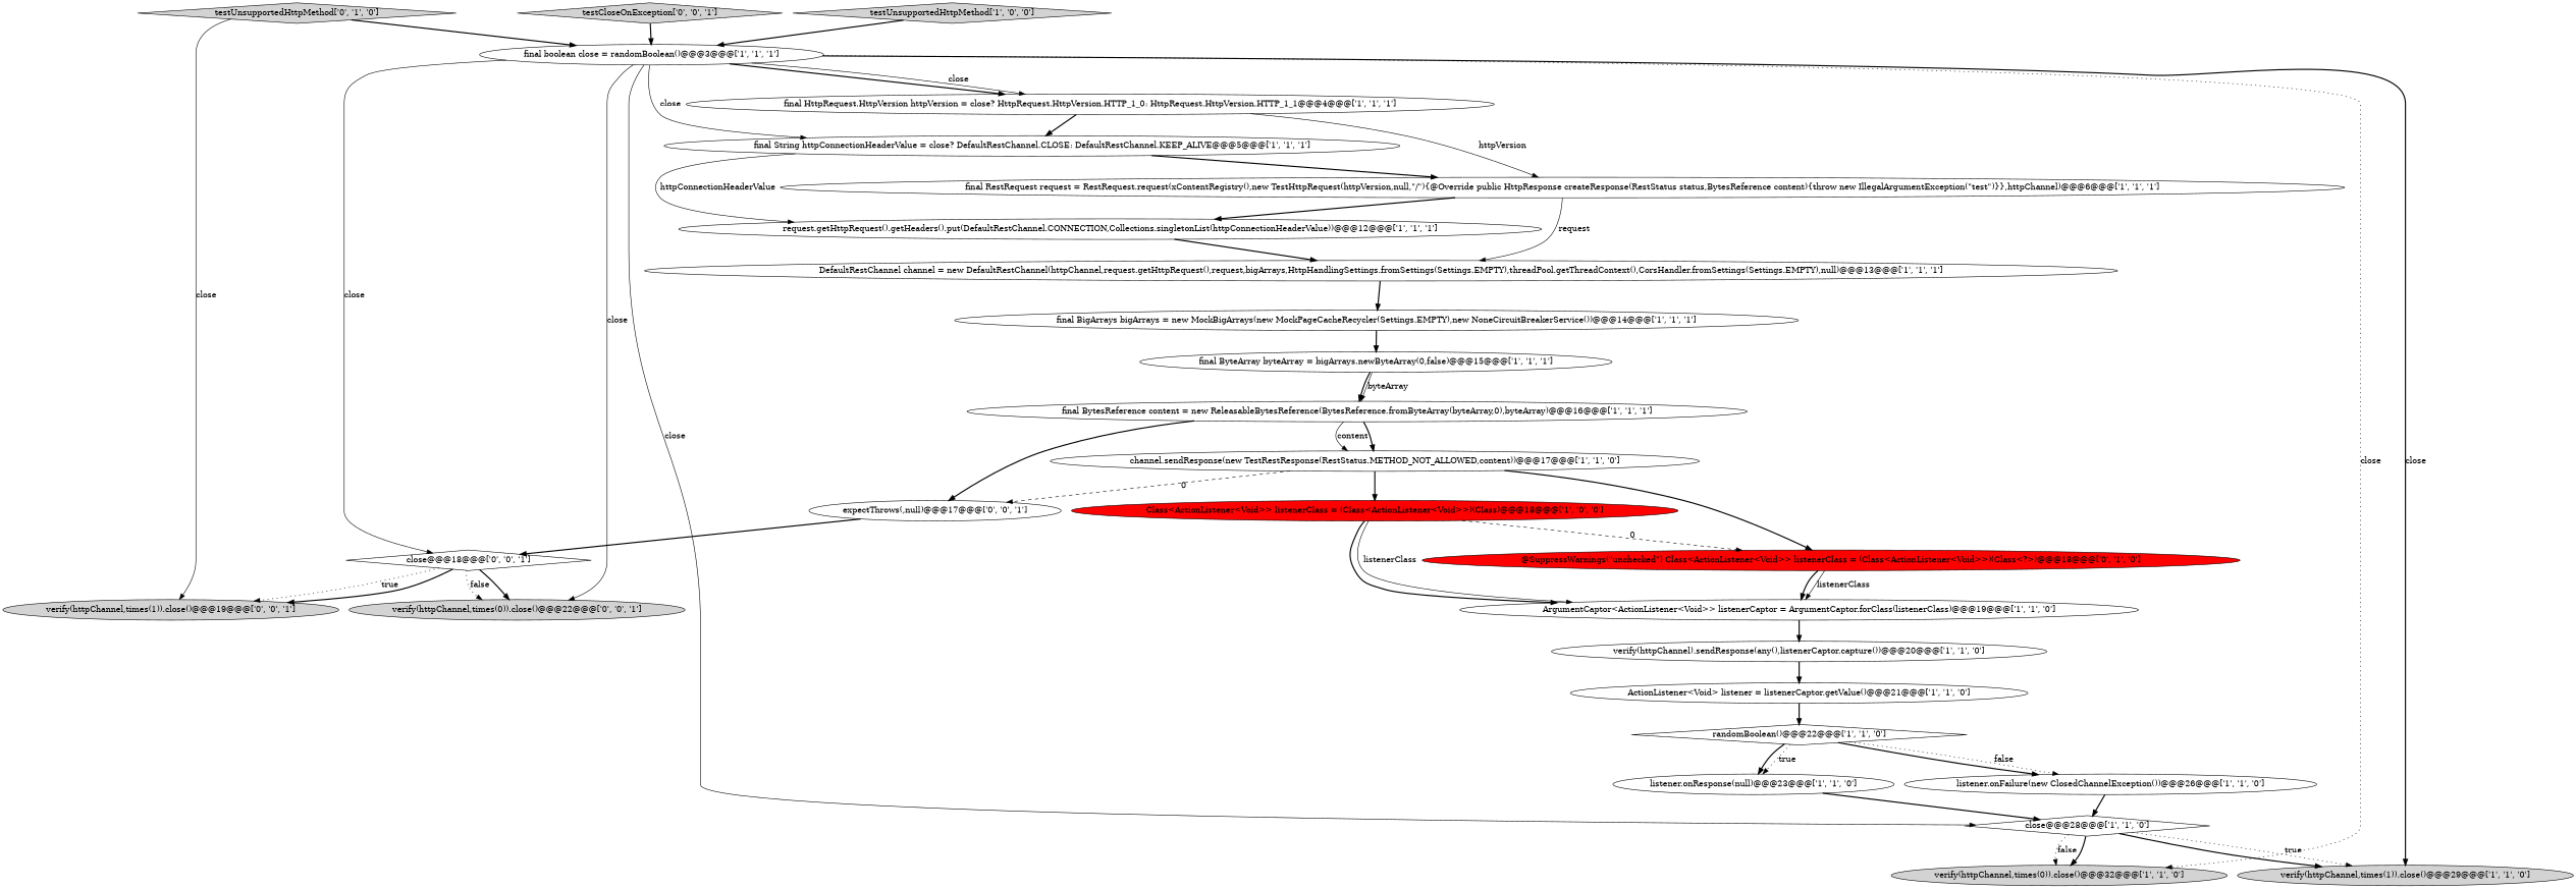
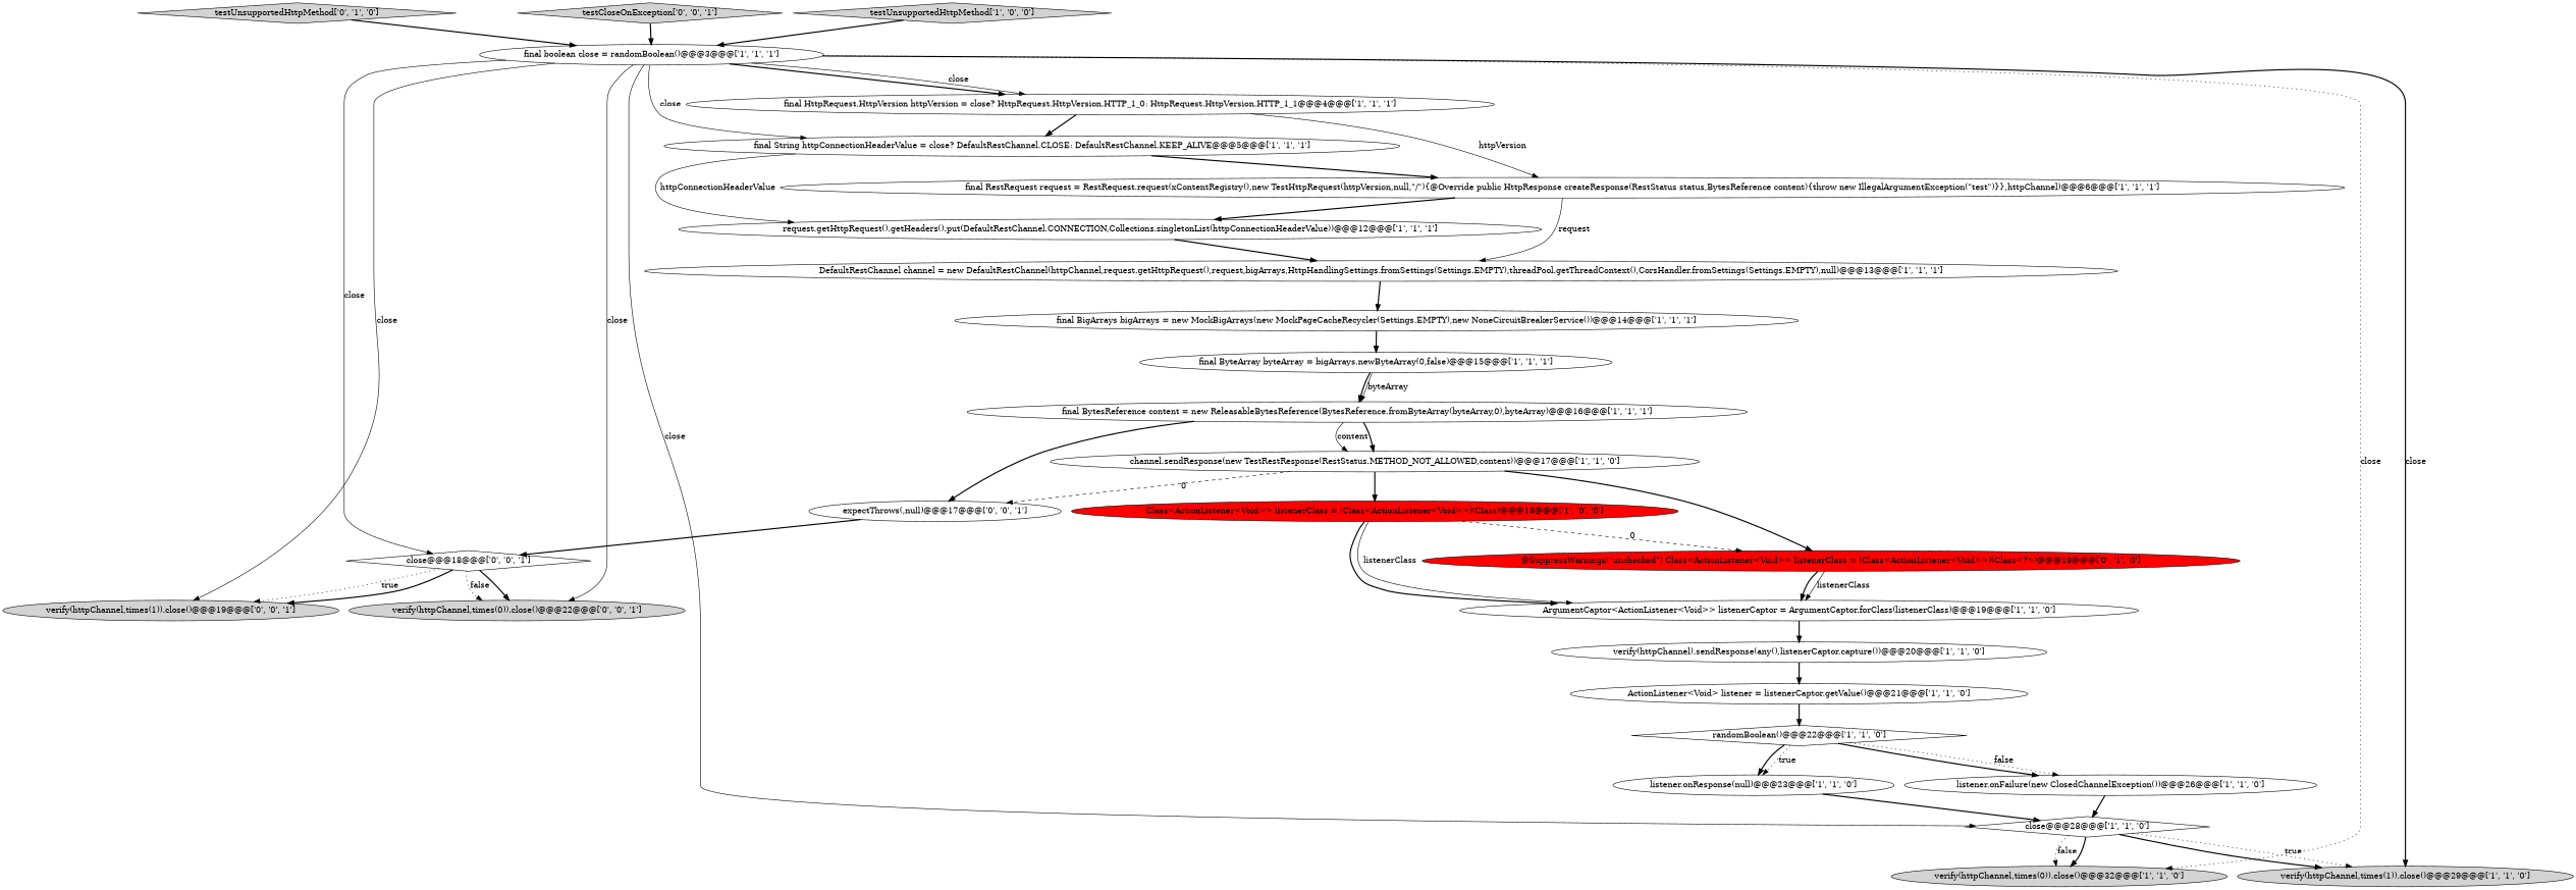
  digraph {
    node [fillcolor=white shape=ellipse style=filled]
    edge [style=bold]
    n1 [fillcolor=lightgray label="verify(httpChannel,times(0)).close()@@@22@@@['0', '0', '1']"]
    n2 [fillcolor=lightgray label="testUnsupportedHttpMethod['1', '0', '0']" shape=diamond]
    n3 [label="final boolean close = randomBoolean()@@@3@@@['1', '1', '1']"]
    n4 [label="close@@@18@@@['0', '0', '1']" shape=diamond]
    n5 [label="close@@@28@@@['1', '1', '0']" shape=diamond]
    n6 [fillcolor=lightgray label="verify(httpChannel,times(1)).close()@@@29@@@['1', '1', '0']"]
    n7 [fillcolor=lightgray label="verify(httpChannel,times(0)).close()@@@32@@@['1', '1', '0']"]
    n8 [fillcolor=lightgray label="verify(httpChannel,times(1)).close()@@@19@@@['0', '0', '1']"]
    n9 [label="final String httpConnectionHeaderValue = close? DefaultRestChannel.CLOSE: DefaultRestChannel.KEEP_ALIVE@@@5@@@['1', '1', '1']"]
    n10 [label="final HttpRequest.HttpVersion httpVersion = close? HttpRequest.HttpVersion.HTTP_1_0: HttpRequest.HttpVersion.HTTP_1_1@@@4@@@['1', '1', '1']"]
    n11 [label="final BigArrays bigArrays = new MockBigArrays(new MockPageCacheRecycler(Settings.EMPTY),new NoneCircuitBreakerService())@@@14@@@['1', '1', '1']"]
    n12 [label="final ByteArray byteArray = bigArrays.newByteArray(0,false)@@@15@@@['1', '1', '1']"]
    n13 [label="final BytesReference content = new ReleasableBytesReference(BytesReference.fromByteArray(byteArray,0),byteArray)@@@16@@@['1', '1', '1']"]
    n14 [label="DefaultRestChannel channel = new DefaultRestChannel(httpChannel,request.getHttpRequest(),request,bigArrays,HttpHandlingSettings.fromSettings(Settings.EMPTY),threadPool.getThreadContext(),CorsHandler.fromSettings(Settings.EMPTY),null)@@@13@@@['1', '1', '1']"]
    n15 [label="expectThrows(,null)@@@17@@@['0', '0', '1']"]
    n16 [label="channel.sendResponse(new TestRestResponse(RestStatus.METHOD_NOT_ALLOWED,content))@@@17@@@['1', '1', '0']"]
    n17 [fillcolor=red label="@SuppressWarnings(\"unchecked\") Class<ActionListener<Void>> listenerClass = (Class<ActionListener<Void>>)(Class<?>)@@@18@@@['0', '1', '0']"]
    n18 [fillcolor=red label="Class<ActionListener<Void>> listenerClass = (Class<ActionListener<Void>>)(Class)@@@18@@@['1', '0', '0']"]
    n19 [label="final RestRequest request = RestRequest.request(xContentRegistry(),new TestHttpRequest(httpVersion,null,\"/\"){@Override public HttpResponse createResponse(RestStatus status,BytesReference content){throw new IllegalArgumentException(\"test\")}},httpChannel)@@@6@@@['1', '1', '1']"]
    n20 [label="request.getHttpRequest().getHeaders().put(DefaultRestChannel.CONNECTION,Collections.singletonList(httpConnectionHeaderValue))@@@12@@@['1', '1', '1']"]
    n21 [label="ArgumentCaptor<ActionListener<Void>> listenerCaptor = ArgumentCaptor.forClass(listenerClass)@@@19@@@['1', '1', '0']"]
    n22 [label="verify(httpChannel).sendResponse(any(),listenerCaptor.capture())@@@20@@@['1', '1', '0']"]
    n23 [label="ActionListener<Void> listener = listenerCaptor.getValue()@@@21@@@['1', '1', '0']"]
    n24 [label="randomBoolean()@@@22@@@['1', '1', '0']" shape=diamond]
    n25 [label="listener.onFailure(new ClosedChannelException())@@@26@@@['1', '1', '0']"]
    n26 [label="listener.onResponse(null)@@@23@@@['1', '1', '0']"]
    n27 [fillcolor=lightgray label="testUnsupportedHttpMethod['0', '1', '0']" shape=diamond]
    n28 [fillcolor=lightgray label="testCloseOnException['0', '0', '1']" shape=diamond]
    n2 -> n3
    n3 -> n1 [label=close style=solid]
    n3 -> n4 [label=close style=solid]
    n3 -> n5 [label=close style=solid]
    n3 -> n6 [label=close]
    n3 -> n7 [label=close style=dotted]
-   n27 -> n8 [label=close style=solid]
+   n3 -> n8 [label=close style=solid]
    n3 -> n9 [label=close style=solid]
    n3 -> n10
    n3 -> n10 [label=close style=solid]
    n4 -> n1
    n4 -> n1 [label=false style=dotted]
    n4 -> n8 [label=true style=dotted]
    n4 -> n8
    n5 -> n6 [label=true style=dotted]
    n5 -> n6
    n5 -> n7
    n5 -> n7 [label=false style=dotted]
    n9 -> n19
    n9 -> n20 [label=httpConnectionHeaderValue style=solid]
    n10 -> n9
    n10 -> n19 [label=httpVersion style=solid]
    n11 -> n12
    n12 -> n13 [label=byteArray style=solid]
    n12 -> n13
    n13 -> n15
    n13 -> n16 [label=content style=solid]
    n13 -> n16
    n14 -> n11
    n15 -> n4
    n16 -> n15 [label=0 style=dashed]
    n16 -> n17
    n16 -> n18
    n17 -> n21
    n17 -> n21 [label=listenerClass style=solid]
    n18 -> n17 [label=0 style=dashed]
    n18 -> n21 [label=listenerClass style=solid]
    n18 -> n21
    n19 -> n14 [label=request style=solid]
    n19 -> n20
    n20 -> n14
    n21 -> n22
    n22 -> n23
    n23 -> n24
    n24 -> n25
    n24 -> n25 [label=false style=dotted]
    n24 -> n26 [label=true style=dotted]
    n24 -> n26
    n25 -> n5
    n26 -> n5
    n27 -> n3
    n28 -> n3
  }
